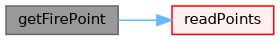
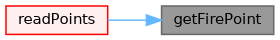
  digraph {
    rankdir=RL
    node [fontname=Helvetica fontsize=10 shape=box style=filled]
    n1 [color=gray40 fillcolor=grey60 fontcolor=black height=0.2 label=getFirePoint width=0.4]
    n2 [color=red fillcolor="#FFF0F0" height=0.2 label=readPoints width=0.4]
-   n2 -> n1 [color=steelblue1 dir=back fontname=Helvetica fontsize=10 labelfontname=Helvetica labelfontsize=10 style=solid]
+   n1 -> n2 [color=steelblue1 dir=back fontname=Helvetica fontsize=10 labelfontname=Helvetica labelfontsize=10 style=solid]
  }
